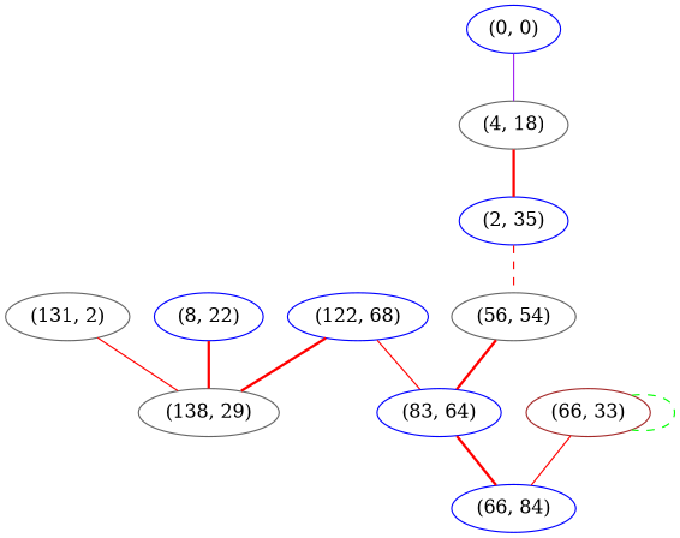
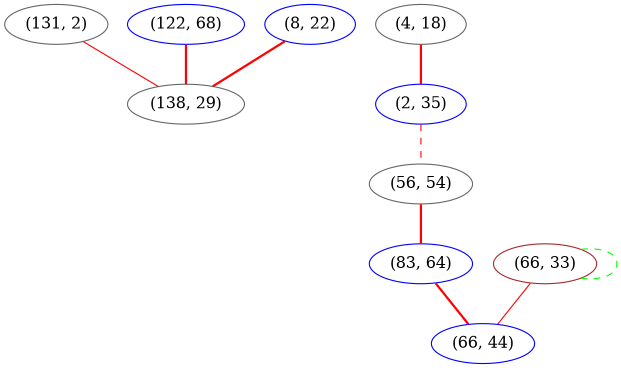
  graph {
    node [color=blue]
    edge [color=red style=bold weight=1]
    "(131, 2)" [color=gray40]
    "(138, 29)" [color=gray40]
    "(4, 18)" [color=gray40]
-   "(0, 0)"
    "(2, 35)"
    "(56, 54)" [color=gray40]
    "(66, 33)" [color=brown]
-   "(66, 44)" [label="(66, 84)"]
+   "(66, 44)"
    "(83, 64)"
    "(122, 68)"
    "(8, 22)"
    "(131, 2)" -- "(138, 29)" [style=solid]
    "(4, 18)" -- "(2, 35)"
-   "(0, 0)" -- "(4, 18)" [color=purple style=solid weight=4]
    "(2, 35)" -- "(56, 54)" [style=dashed]
    "(56, 54)" -- "(83, 64)"
    "(66, 33)" -- "(66, 33)" [color=green style=dashed weight=2]
    "(66, 33)" -- "(66, 44)" [style=solid]
    "(83, 64)" -- "(66, 44)"
    "(122, 68)" -- "(138, 29)"
-   "(122, 68)" -- "(83, 64)" [style=solid]
    "(8, 22)" -- "(138, 29)"
  }
